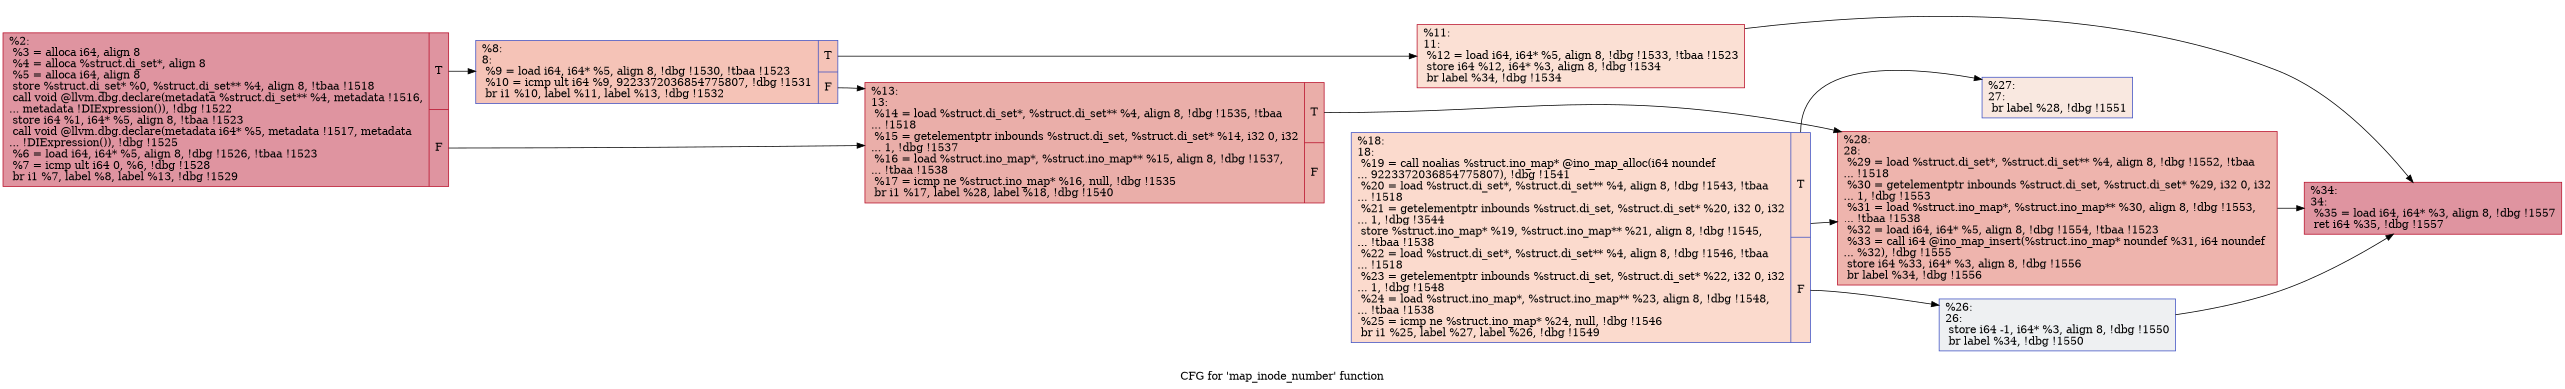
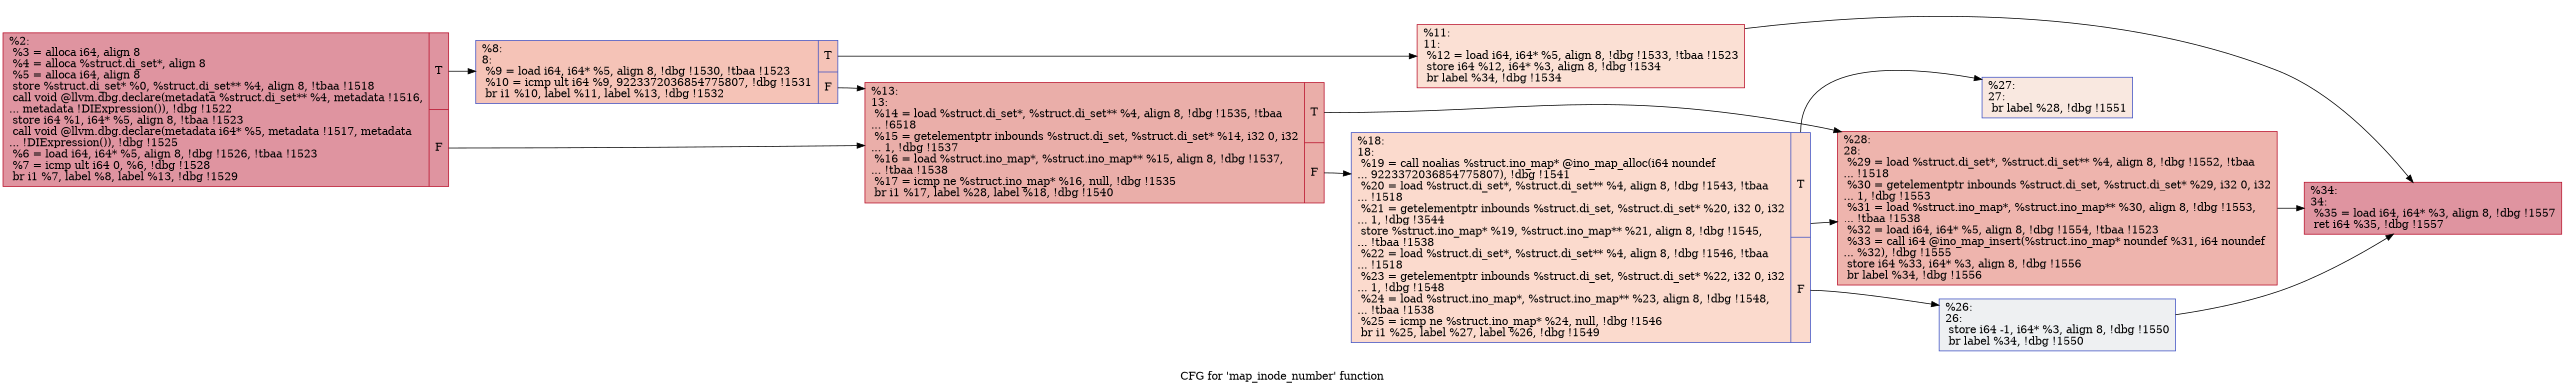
  digraph {
    label="CFG for 'map_inode_number' function"
    rankdir=LR
    node [color="#b70d28ff" fillcolor="#b70d2870" shape=record style=filled]
    n1 [label="{%2:\l  %3 = alloca i64, align 8\l  %4 = alloca %struct.di_set*, align 8\l  %5 = alloca i64, align 8\l  store %struct.di_set* %0, %struct.di_set** %4, align 8, !tbaa !1518\l  call void @llvm.dbg.declare(metadata %struct.di_set** %4, metadata !1516,\l... metadata !DIExpression()), !dbg !1522\l  store i64 %1, i64* %5, align 8, !tbaa !1523\l  call void @llvm.dbg.declare(metadata i64* %5, metadata !1517, metadata\l... !DIExpression()), !dbg !1525\l  %6 = load i64, i64* %5, align 8, !dbg !1526, !tbaa !1523\l  %7 = icmp ult i64 0, %6, !dbg !1528\l  br i1 %7, label %8, label %13, !dbg !1529\l|{<s0>T|<s1>F}}"]
    n2 [color="#3d50c3ff" fillcolor="#e8765c70" label="{%8:\l8:                                                \l  %9 = load i64, i64* %5, align 8, !dbg !1530, !tbaa !1523\l  %10 = icmp ult i64 %9, 9223372036854775807, !dbg !1531\l  br i1 %10, label %11, label %13, !dbg !1532\l|{<s0>T|<s1>F}}"]
-   n3 [fillcolor="#d0473d70" label="{%13:\l13:                                               \l  %14 = load %struct.di_set*, %struct.di_set** %4, align 8, !dbg !1535, !tbaa\l... !1518\l  %15 = getelementptr inbounds %struct.di_set, %struct.di_set* %14, i32 0, i32\l... 1, !dbg !1537\l  %16 = load %struct.ino_map*, %struct.ino_map** %15, align 8, !dbg !1537,\l... !tbaa !1538\l  %17 = icmp ne %struct.ino_map* %16, null, !dbg !1535\l  br i1 %17, label %28, label %18, !dbg !1540\l|{<s0>T|<s1>F}}"]
+   n3 [fillcolor="#d0473d70" label="{%13:\l13:                                               \l  %14 = load %struct.di_set*, %struct.di_set** %4, align 8, !dbg !1535, !tbaa\l... !6518\l  %15 = getelementptr inbounds %struct.di_set, %struct.di_set* %14, i32 0, i32\l... 1, !dbg !1537\l  %16 = load %struct.ino_map*, %struct.ino_map** %15, align 8, !dbg !1537,\l... !tbaa !1538\l  %17 = icmp ne %struct.ino_map* %16, null, !dbg !1535\l  br i1 %17, label %28, label %18, !dbg !1540\l|{<s0>T|<s1>F}}"]
    n4 [fillcolor="#f7b99e70" label="{%11:\l11:                                               \l  %12 = load i64, i64* %5, align 8, !dbg !1533, !tbaa !1523\l  store i64 %12, i64* %3, align 8, !dbg !1534\l  br label %34, !dbg !1534\l}"]
    n5 [fillcolor="#d8564670" label="{%28:\l28:                                               \l  %29 = load %struct.di_set*, %struct.di_set** %4, align 8, !dbg !1552, !tbaa\l... !1518\l  %30 = getelementptr inbounds %struct.di_set, %struct.di_set* %29, i32 0, i32\l... 1, !dbg !1553\l  %31 = load %struct.ino_map*, %struct.ino_map** %30, align 8, !dbg !1553,\l... !tbaa !1538\l  %32 = load i64, i64* %5, align 8, !dbg !1554, !tbaa !1523\l  %33 = call i64 @ino_map_insert(%struct.ino_map* noundef %31, i64 noundef\l... %32), !dbg !1555\l  store i64 %33, i64* %3, align 8, !dbg !1556\l  br label %34, !dbg !1556\l}"]
    n6 [color="#3d50c3ff" fillcolor="#f7ac8e70" label="{%18:\l18:                                               \l  %19 = call noalias %struct.ino_map* @ino_map_alloc(i64 noundef\l... 9223372036854775807), !dbg !1541\l  %20 = load %struct.di_set*, %struct.di_set** %4, align 8, !dbg !1543, !tbaa\l... !1518\l  %21 = getelementptr inbounds %struct.di_set, %struct.di_set* %20, i32 0, i32\l... 1, !dbg !3544\l  store %struct.ino_map* %19, %struct.ino_map** %21, align 8, !dbg !1545,\l... !tbaa !1538\l  %22 = load %struct.di_set*, %struct.di_set** %4, align 8, !dbg !1546, !tbaa\l... !1518\l  %23 = getelementptr inbounds %struct.di_set, %struct.di_set* %22, i32 0, i32\l... 1, !dbg !1548\l  %24 = load %struct.ino_map*, %struct.ino_map** %23, align 8, !dbg !1548,\l... !tbaa !1538\l  %25 = icmp ne %struct.ino_map* %24, null, !dbg !1546\l  br i1 %25, label %27, label %26, !dbg !1549\l|{<s0>T|<s1>F}}"]
    n7 [label="{%34:\l34:                                               \l  %35 = load i64, i64* %3, align 8, !dbg !1557\l  ret i64 %35, !dbg !1557\l}"]
    n8 [color="#3d50c3ff" fillcolor="#f1ccb870" label="{%27:\l27:                                               \l  br label %28, !dbg !1551\l}"]
    n9 [color="#3d50c3ff" fillcolor="#d9dce170" label="{%26:\l26:                                               \l  store i64 -1, i64* %3, align 8, !dbg !1550\l  br label %34, !dbg !1550\l}"]
    n1 -> n2 [tailport=s0]
    n1 -> n3 [tailport=s1]
    n2 -> n3 [tailport=s1]
    n2 -> n4 [tailport=s0]
    n3 -> n5 [tailport=s0]
+   n3 -> n6 [tailport=s1]
    n4 -> n7
    n5 -> n7
    n6 -> n5
    n6 -> n8 [tailport=s0]
    n6 -> n9 [tailport=s1]
    n9 -> n7
  }
